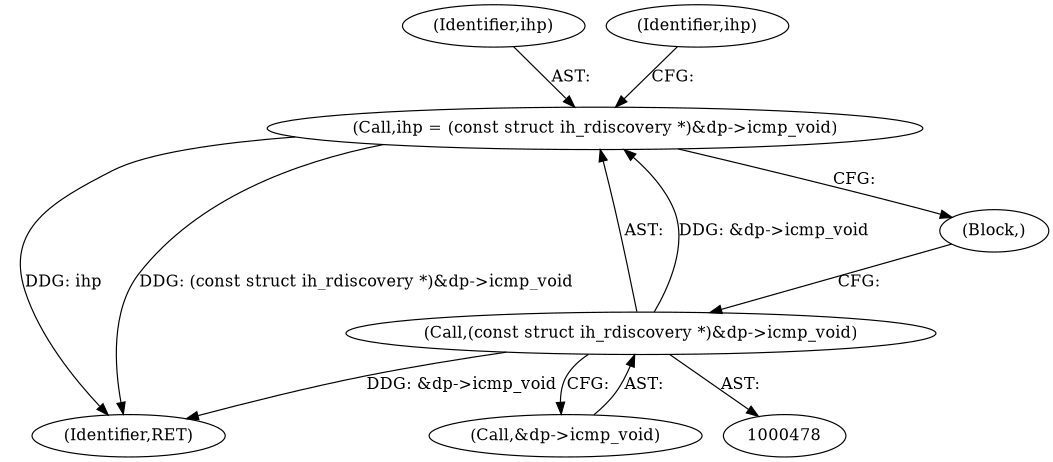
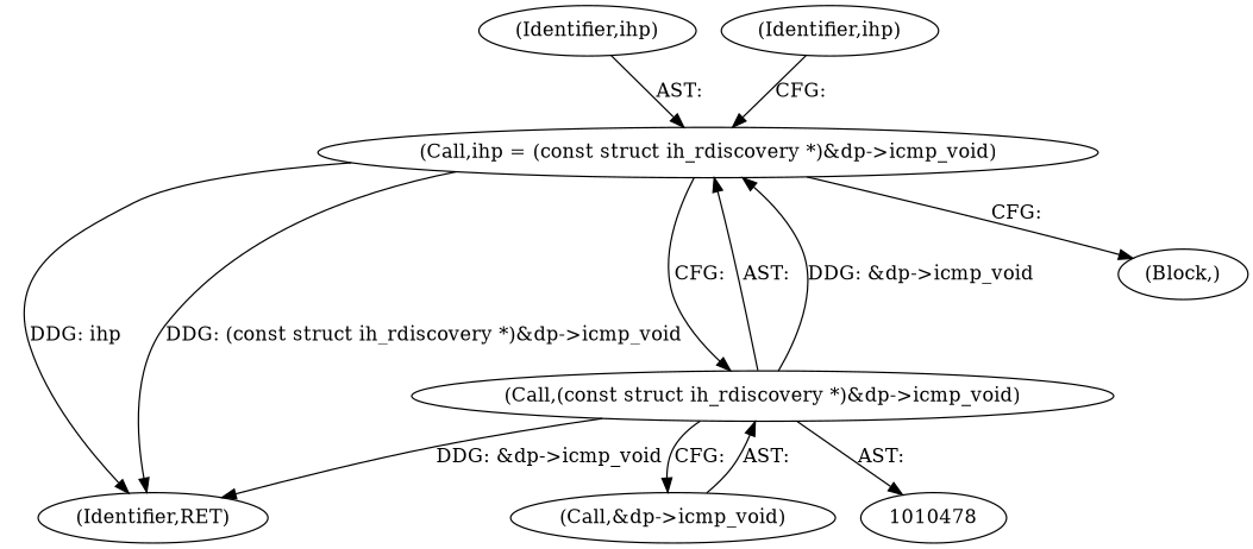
  digraph {
    n1 [label="(Call,ihp = (const struct ih_rdiscovery *)&dp->icmp_void)"]
    n2 [label="(Call,(const struct ih_rdiscovery *)&dp->icmp_void)"]
    n3 [label="(Block,)"]
    n4 [label="(Identifier,RET)"]
    n5 [label="(Call,&dp->icmp_void)"]
-   1000478
+   1000478 [label=1010478]
    n7 [label="(Identifier,ihp)"]
    n8 [label="(Identifier,ihp)"]
-   n3 -> n2 [label="CFG: "]
+   n1 -> n2 [label="CFG: "]
    n1 -> n3 [label="CFG: "]
    n1 -> n4 [label="DDG: ihp"]
    n1 -> n4 [label="DDG: (const struct ih_rdiscovery *)&dp->icmp_void"]
    n2 -> n1 [label="AST: "]
    n2 -> n1 [label="DDG: &dp->icmp_void"]
    n2 -> n4 [label="DDG: &dp->icmp_void"]
    n2 -> n5 [label="CFG: "]
    n2 -> 1000478 [label="AST: "]
    n5 -> n2 [label="AST: "]
    n7 -> n1 [label="AST: "]
    n8 -> n1 [label="CFG: "]
  }
